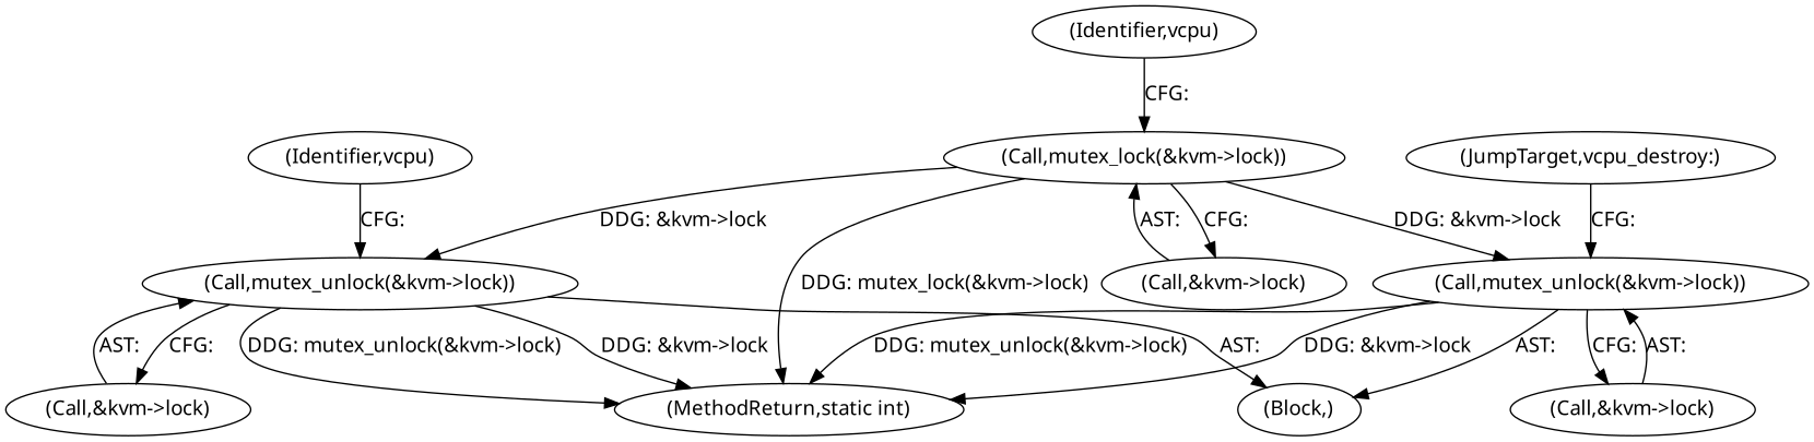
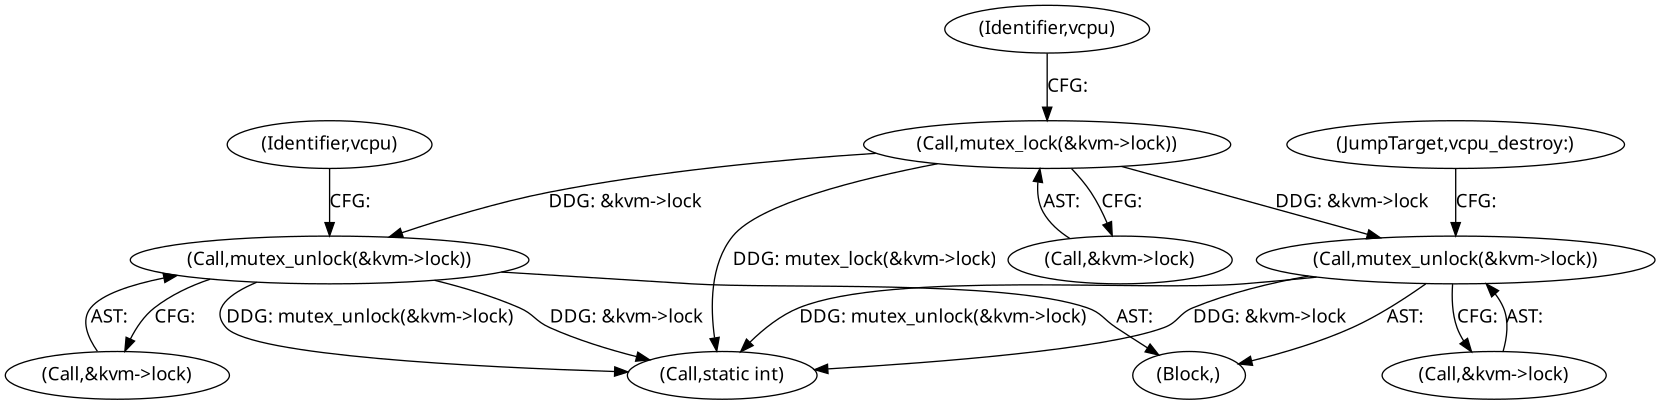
  digraph {
    fontname="Noto Sans"
    node [fontname="Noto Sans"]
    edge [fontname="Noto Sans"]
    n1 [label="(Call,mutex_lock(&kvm->lock))"]
    n2 [label="(Call,mutex_unlock(&kvm->lock))"]
    n3 [label="(Call,mutex_unlock(&kvm->lock))"]
-   n4 [label="(MethodReturn,static int)"]
+   n4 [label="(Call,static int)"]
    n5 [label="(Call,&kvm->lock)"]
    n6 [label="(Block,)"]
    n7 [label="(Call,&kvm->lock)"]
    n8 [label="(Call,&kvm->lock)"]
    n9 [label="(Identifier,vcpu)"]
    n10 [label="(Identifier,vcpu)"]
    n11 [label="(JumpTarget,vcpu_destroy:)"]
    n1 -> n2 [label="DDG: &kvm->lock"]
    n1 -> n3 [label="DDG: &kvm->lock"]
    n1 -> n4 [label="DDG: mutex_lock(&kvm->lock)"]
    n1 -> n5 [label="CFG: "]
    n2 -> n4 [label="DDG: &kvm->lock"]
    n2 -> n4 [label="DDG: mutex_unlock(&kvm->lock)"]
    n2 -> n6 [label="AST: "]
    n2 -> n7 [label="CFG: "]
    n3 -> n4 [label="DDG: &kvm->lock"]
    n3 -> n4 [label="DDG: mutex_unlock(&kvm->lock)"]
    n3 -> n6 [label="AST: "]
    n3 -> n8 [label="CFG: "]
    n5 -> n1 [label="AST: "]
    n7 -> n2 [label="AST: "]
    n8 -> n3 [label="AST: "]
    n9 -> n1 [label="CFG: "]
    n10 -> n2 [label="CFG: "]
    n11 -> n3 [label="CFG: "]
  }
